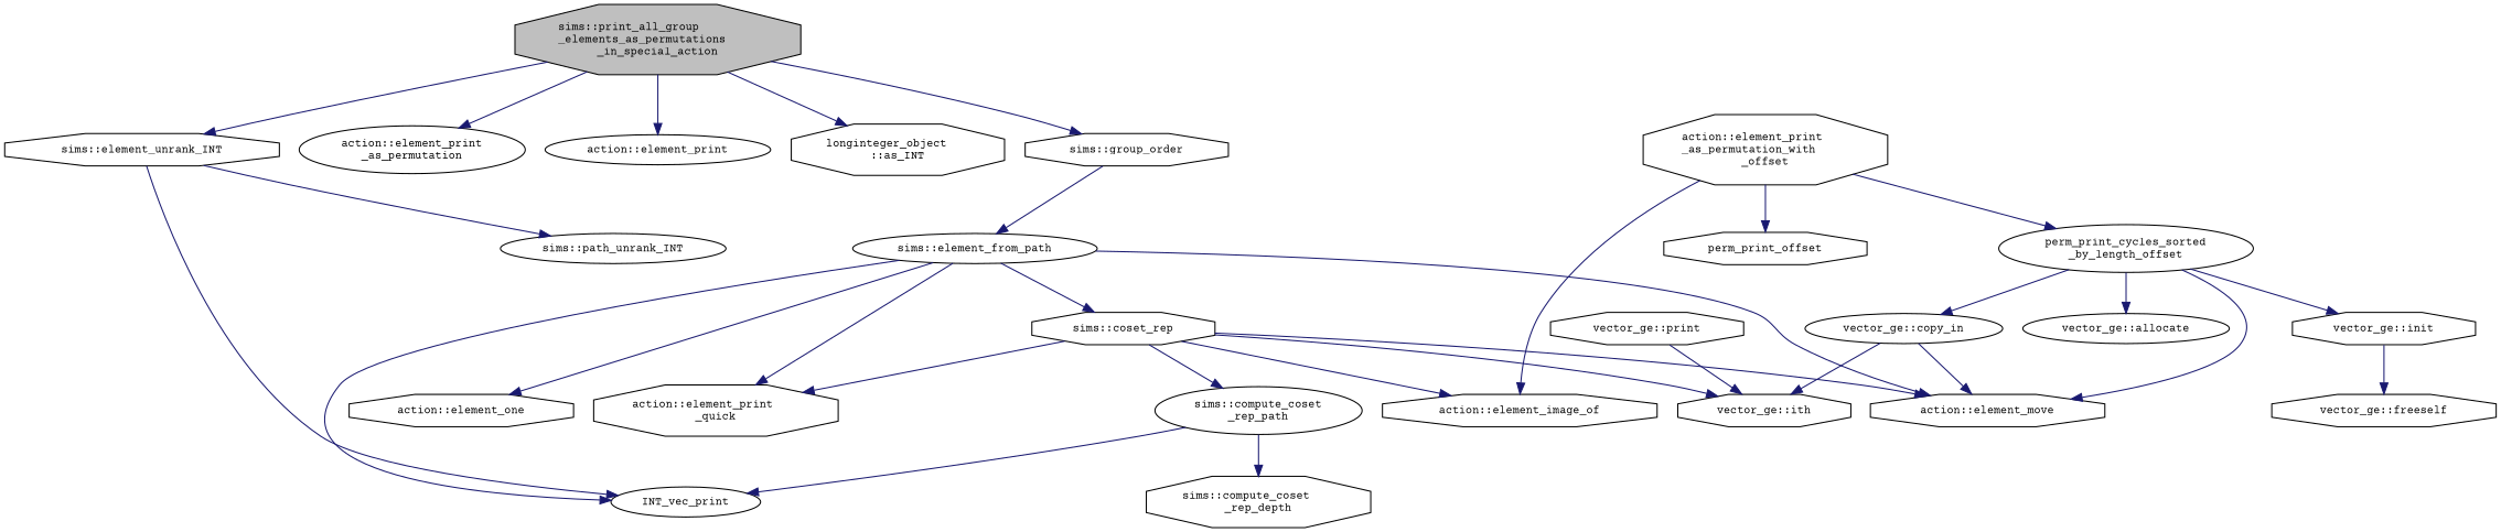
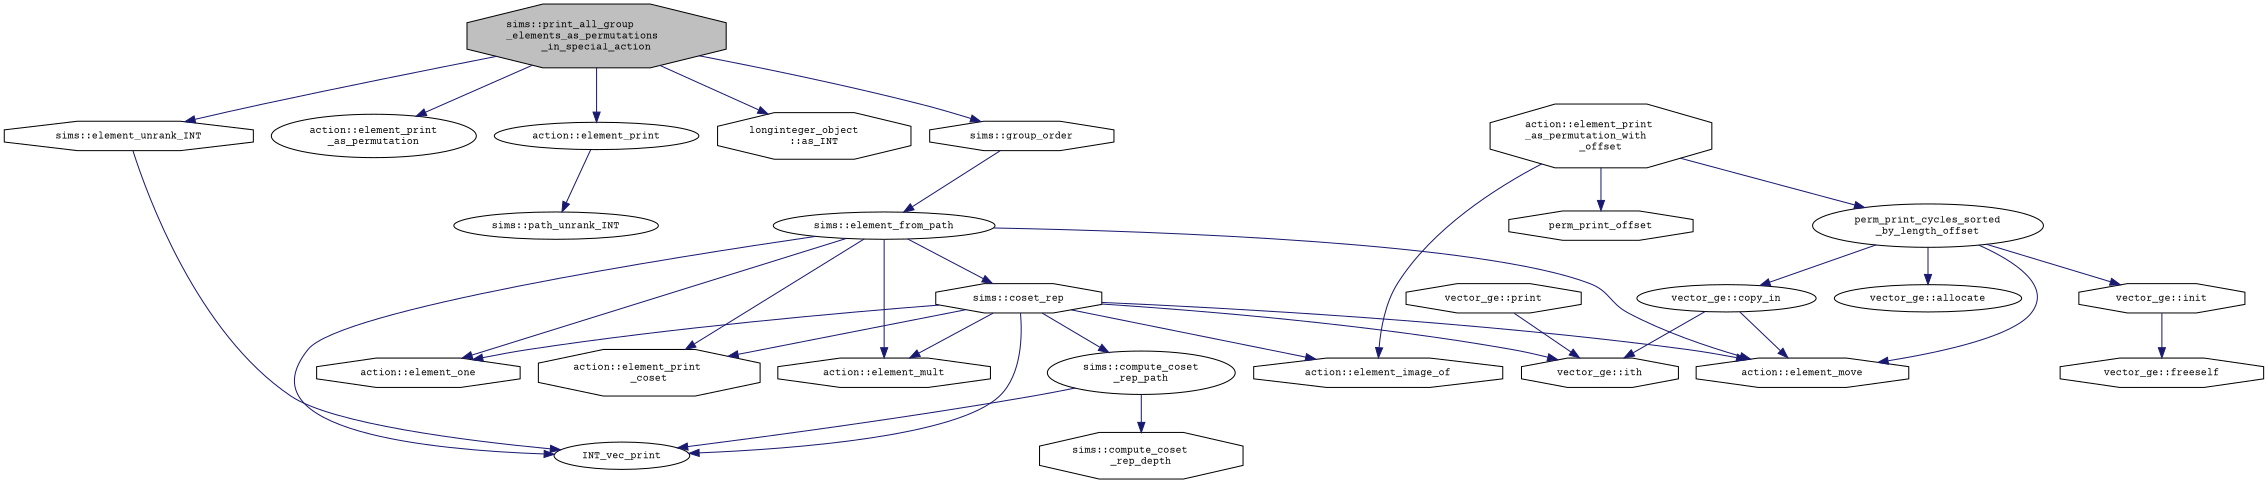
  digraph {
    fontname="Courier Prime"
    rankdir=TB
    node [color=black fillcolor=white fontname="Courier Prime" fontsize=10 shape=octagon style=filled]
    edge [color=midnightblue fontname="Courier Prime" fontsize=10 labelfontname=Helvetica labelfontsize=10 style=solid]
    n1 [fillcolor=grey75 fontcolor=black height=0.2 label="sims::print_all_group\l_elements_as_permutations\l_in_special_action" width=0.4]
    n2 [height=0.2 label="sims::group_order" width=0.4]
    n3 [height=0.2 label="longinteger_object\l::as_INT" width=0.4]
    n4 [height=0.2 label="sims::element_unrank_INT" width=0.4]
    n5 [height=0.2 label="action::element_print" shape=ellipse width=0.4]
    n6 [height=0.2 label="action::element_print\l_as_permutation" shape=ellipse width=0.4]
    n7 [height=0.2 label="sims::element_from_path" shape=ellipse width=0.4]
    n8 [height=0.2 label="sims::path_unrank_INT" shape=ellipse width=0.4]
    n9 [height=0.2 label=INT_vec_print shape=ellipse width=0.4]
    n10 [height=0.2 label="action::element_one" width=0.4]
    n11 [height=0.2 label="sims::coset_rep" width=0.4]
-   n12 [height=0.2 label="action::element_print\l_quick" width=0.4]
+   n12 [height=0.2 label="action::element_print\l_coset" width=0.4]
+   n13 [height=0.2 label="action::element_mult" width=0.4]
    n14 [height=0.2 label="action::element_move" width=0.4]
    n15 [height=0.2 label="sims::compute_coset\l_rep_path" shape=ellipse width=0.4]
    n16 [height=0.2 label="vector_ge::ith" width=0.4]
    n17 [height=0.2 label="action::element_image_of" width=0.4]
    n18 [height=0.2 label="sims::compute_coset\l_rep_depth" width=0.4]
    n19 [height=0.2 label="action::element_print\l_as_permutation_with\l_offset" width=0.4]
    n20 [height=0.2 label=perm_print_offset width=0.4]
    n21 [height=0.2 label="perm_print_cycles_sorted\l_by_length_offset" shape=ellipse width=0.4]
    n22 [height=0.2 label="vector_ge::init" width=0.4]
    n23 [height=0.2 label="vector_ge::allocate" shape=ellipse width=0.4]
    n24 [height=0.2 label="vector_ge::copy_in" shape=ellipse width=0.4]
    n25 [height=0.2 label="vector_ge::freeself" width=0.4]
    n26 [height=0.2 label="vector_ge::print" width=0.4]
    n1 -> n2
    n1 -> n3
    n1 -> n4
    n1 -> n5
    n1 -> n6
    n2 -> n7
-   n4 -> n8
+   n5 -> n8
    n4 -> n9
    n7 -> n9
    n7 -> n10
    n7 -> n11
    n7 -> n12
+   n7 -> n13
    n7 -> n14
+   n11 -> n9
+   n11 -> n10
    n11 -> n12
+   n11 -> n13
    n11 -> n14
    n11 -> n15
    n11 -> n16
    n11 -> n17
    n15 -> n9
    n15 -> n18
    n19 -> n17
    n19 -> n20
    n19 -> n21
    n21 -> n14
    n21 -> n22
    n21 -> n23
    n21 -> n24
    n22 -> n25
    n24 -> n14
    n24 -> n16
    n26 -> n16
  }
